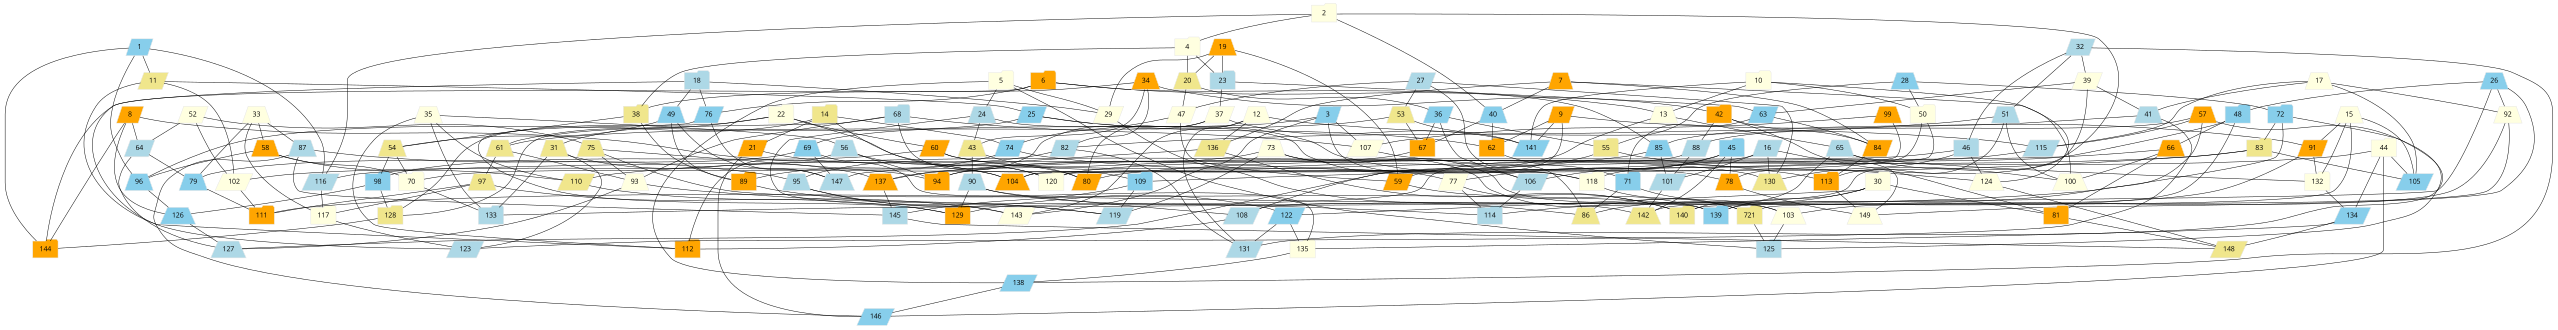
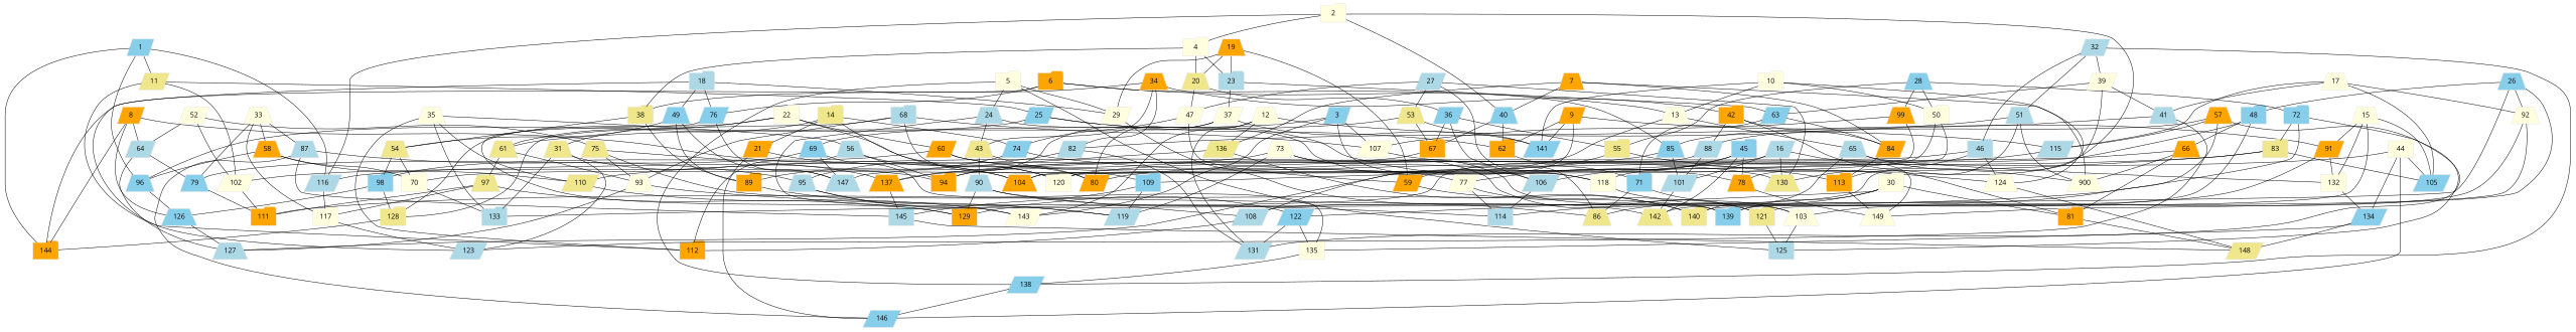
  graph {
    fontname="Open Sans"
    node [color=gray90 fillcolor=lightyellow fontname="Open Sans" shape=trapezium style=filled]
    edge [fontname="Open Sans"]
    1 [fillcolor=skyblue shape=parallelogram]
    11 [fillcolor=khaki shape=parallelogram]
    96 [fillcolor=skyblue]
    116 [fillcolor=lightblue shape=parallelogram]
    144 [fillcolor=orange shape=folder]
    25 [fillcolor=skyblue shape=parallelogram]
    102 [shape=parallelogram]
    112 [fillcolor=orange shape=folder]
    126 [fillcolor=skyblue]
    117 [shape=folder]
    2 [shape=folder]
    4 [shape=folder]
    40 [fillcolor=skyblue]
    78 [fillcolor=orange]
    20 [fillcolor=khaki]
    23 [fillcolor=lightblue shape=folder]
    38 [fillcolor=khaki shape=folder]
    62 [fillcolor=orange shape=folder]
    67 [fillcolor=orange shape=folder]
    149
    3 [fillcolor=skyblue shape=parallelogram]
    69 [fillcolor=skyblue]
    107 [shape=parallelogram]
    118 [shape=folder]
    143 [shape=parallelogram]
    79 [fillcolor=skyblue]
    147 [fillcolor=lightblue]
    135 [shape=folder]
    113 [fillcolor=orange shape=folder]
-   121 [fillcolor=khaki shape=folder label=721]
+   121 [fillcolor=khaki shape=folder]
    36 [fillcolor=skyblue shape=parallelogram]
    47 [shape=parallelogram]
    37 [shape=parallelogram]
    63 [fillcolor=skyblue shape=parallelogram]
    54 [fillcolor=khaki]
    89 [fillcolor=orange shape=folder]
    5 [shape=folder]
    24 [fillcolor=lightblue]
    29 [shape=parallelogram]
    125 [fillcolor=lightblue shape=folder]
    138 [fillcolor=skyblue shape=parallelogram]
    43 [fillcolor=khaki]
    106 [fillcolor=lightblue shape=parallelogram]
    86 [fillcolor=khaki]
    146 [fillcolor=skyblue shape=parallelogram]
    6 [fillcolor=orange shape=folder]
    13
    76 [fillcolor=skyblue shape=parallelogram]
    85 [fillcolor=skyblue]
    65 [fillcolor=lightblue]
    127 [fillcolor=lightblue]
    129 [fillcolor=orange shape=folder]
    101 [fillcolor=lightblue shape=parallelogram]
    137 [fillcolor=orange]
    7 [fillcolor=orange]
    84 [fillcolor=orange shape=parallelogram]
-   100
+   100 [label=900]
    136 [fillcolor=khaki shape=parallelogram]
    140 [fillcolor=khaki shape=folder]
    8 [fillcolor=orange shape=parallelogram]
    64 [fillcolor=lightblue shape=parallelogram]
    104 [fillcolor=orange]
    9 [fillcolor=orange shape=parallelogram]
    91 [fillcolor=orange shape=parallelogram]
    108 [fillcolor=lightblue shape=parallelogram]
    141 [fillcolor=skyblue shape=parallelogram]
    71 [fillcolor=skyblue shape=folder]
    132 [shape=folder]
    103
    10 [shape=folder]
    50 [shape=folder]
    124
    120 [shape=folder]
    148 [fillcolor=khaki shape=parallelogram]
    111 [fillcolor=orange shape=folder]
    12
    115 [fillcolor=lightblue shape=parallelogram]
    131 [fillcolor=lightblue shape=parallelogram]
    14 [fillcolor=khaki shape=folder]
    21 [fillcolor=orange shape=parallelogram]
    61 [fillcolor=khaki]
    74 [fillcolor=skyblue shape=parallelogram]
    93
    97 [fillcolor=khaki]
    15
    105 [fillcolor=skyblue shape=parallelogram]
    134 [fillcolor=skyblue shape=parallelogram]
    16 [fillcolor=lightblue shape=parallelogram]
    70 [shape=folder]
    130 [fillcolor=khaki]
    133 [fillcolor=lightblue shape=folder]
    142 [fillcolor=khaki]
    17
    41 [fillcolor=lightblue]
    92
    123 [fillcolor=lightblue shape=parallelogram]
    139 [fillcolor=skyblue shape=folder]
    18 [fillcolor=lightblue shape=folder]
    49 [fillcolor=skyblue]
    19 [fillcolor=orange]
    59 [fillcolor=orange shape=parallelogram]
    55 [fillcolor=khaki shape=folder]
    52 [shape=parallelogram]
    75 [fillcolor=khaki]
    22 [shape=folder]
    31 [fillcolor=khaki]
    60 [fillcolor=orange shape=parallelogram]
    80 [fillcolor=orange shape=parallelogram]
    128 [fillcolor=khaki shape=folder]
    77 [shape=parallelogram]
    98 [fillcolor=skyblue shape=folder]
    90 [fillcolor=lightblue]
    114 [fillcolor=lightblue shape=folder]
    26 [fillcolor=skyblue]
    48 [fillcolor=skyblue shape=folder]
    66 [fillcolor=orange]
    27 [fillcolor=lightblue shape=parallelogram]
    53 [fillcolor=khaki]
    28 [fillcolor=skyblue]
    72 [fillcolor=skyblue shape=folder]
    99 [fillcolor=orange]
    83 [fillcolor=khaki shape=folder]
    30 [shape=folder]
    81 [fillcolor=orange shape=folder]
    122 [fillcolor=skyblue shape=parallelogram]
    145 [fillcolor=lightblue shape=folder]
    32 [fillcolor=lightblue shape=parallelogram]
    39 [shape=parallelogram]
    46 [fillcolor=lightblue shape=folder]
    51 [fillcolor=lightblue]
    94 [fillcolor=orange shape=folder]
    82 [fillcolor=lightblue shape=parallelogram]
    58 [fillcolor=orange]
    33
    87 [fillcolor=lightblue]
    110 [fillcolor=khaki shape=parallelogram]
    95 [fillcolor=lightblue]
    34 [fillcolor=orange]
    42 [fillcolor=orange shape=folder]
    88 [fillcolor=lightblue shape=parallelogram]
    35
    56 [fillcolor=lightblue]
    119 [fillcolor=lightblue shape=parallelogram]
    44 [shape=folder]
    45 [fillcolor=skyblue shape=folder]
    57 [fillcolor=orange]
    68 [fillcolor=lightblue shape=folder]
    109 [fillcolor=skyblue shape=folder]
    73
    1 -- 11
    1 -- 96
    1 -- 116
    1 -- 144
    11 -- 25
    11 -- 102
    11 -- 112
    96 -- 126
    116 -- 117
    25 -- 96
    25 -- 78
    25 -- 62
    102 -- 111
    126 -- 127
    117 -- 123
    2 -- 116
    2 -- 4
    2 -- 40
    2 -- 78
    4 -- 20
    4 -- 23
    4 -- 38
    40 -- 62
    40 -- 67
    78 -- 149
    20 -- 36
    20 -- 47
    23 -- 37
    23 -- 63
    38 -- 54
    38 -- 89
    62 -- 71
    67 -- 94
    3 -- 69
    3 -- 107
    3 -- 118
    3 -- 143
    69 -- 79
    69 -- 147
    69 -- 135
    107 -- 113
    118 -- 121
    79 -- 111
    135 -- 138
    113 -- 149
    121 -- 125
    36 -- 67
    36 -- 106
    36 -- 55
    47 -- 74
    47 -- 59
    37 -- 137
    37 -- 141
    37 -- 80
    63 -- 84
    63 -- 71
    54 -- 70
    54 -- 98
    89 -- 119
    5 -- 24
    5 -- 29
    5 -- 125
    5 -- 138
    24 -- 143
    24 -- 43
    24 -- 106
    29 -- 86
    138 -- 146
    43 -- 80
    43 -- 90
    106 -- 114
    6 -- 144
    6 -- 13
    6 -- 76
    6 -- 85
    13 -- 65
    13 -- 127
    76 -- 147
    76 -- 129
    85 -- 101
    85 -- 137
    65 -- 100
    65 -- 140
    65 -- 132
    101 -- 142
    137 -- 145
    7 -- 40
    7 -- 84
    7 -- 100
    7 -- 136
    84 -- 113
    136 -- 147
    136 -- 140
    8 -- 144
    8 -- 126
    8 -- 64
    8 -- 104
    64 -- 79
    64 -- 127
    9 -- 62
    9 -- 91
    9 -- 108
    9 -- 141
    91 -- 132
    91 -- 103
    108 -- 112
    71 -- 86
    71 -- 103
    132 -- 134
    103 -- 125
    10 -- 13
    10 -- 141
    10 -- 50
    10 -- 124
    50 -- 104
    50 -- 120
    124 -- 148
    12 -- 143
    12 -- 136
    12 -- 115
    12 -- 131
    115 -- 118
    14 -- 120
    14 -- 21
    14 -- 61
    14 -- 74
    21 -- 146
    21 -- 104
    61 -- 93
    61 -- 97
    74 -- 118
    74 -- 89
    93 -- 127
    93 -- 114
    97 -- 117
    97 -- 129
    97 -- 111
    15 -- 140
    15 -- 91
    15 -- 132
    15 -- 105
    134 -- 135
    134 -- 148
    16 -- 149
    16 -- 101
    16 -- 70
    16 -- 130
    70 -- 133
    17 -- 115
    17 -- 105
    17 -- 41
    17 -- 92
    41 -- 85
    41 -- 123
    92 -- 121
    92 -- 139
    18 -- 29
    18 -- 76
    18 -- 123
    18 -- 49
    49 -- 147
    49 -- 54
    49 -- 89
    19 -- 20
    19 -- 23
    19 -- 29
    19 -- 59
    59 -- 140
    55 -- 124
    55 -- 59
    52 -- 102
    52 -- 64
    52 -- 75
    75 -- 93
    75 -- 139
    75 -- 94
    22 -- 31
    22 -- 60
    22 -- 80
    22 -- 128
    31 -- 137
    31 -- 133
    31 -- 123
    60 -- 130
    60 -- 77
    60 -- 98
    128 -- 144
    77 -- 139
    77 -- 114
    98 -- 126
    98 -- 128
    90 -- 129
    90 -- 108
    90 -- 142
    26 -- 149
    26 -- 133
    26 -- 92
    26 -- 48
    48 -- 120
    48 -- 142
    48 -- 66
    66 -- 116
    66 -- 100
    66 -- 81
    27 -- 47
    27 -- 86
    27 -- 130
    27 -- 53
    53 -- 67
    53 -- 141
    53 -- 61
    28 -- 50
    28 -- 55
    28 -- 72
+   28 -- 99
    72 -- 111
    72 -- 131
    72 -- 83
    99 -- 107
    99 -- 104
    83 -- 105
    83 -- 110
    83 -- 109
    30 -- 86
    30 -- 139
    30 -- 81
    30 -- 122
    81 -- 148
    122 -- 135
    122 -- 131
    145 -- 148
    32 -- 138
    32 -- 39
    32 -- 46
    32 -- 51
    39 -- 63
    39 -- 108
    39 -- 41
    46 -- 124
    46 -- 130
    46 -- 94
    51 -- 113
    51 -- 100
    51 -- 82
    82 -- 131
    82 -- 95
    58 -- 96
    58 -- 70
    58 -- 110
    33 -- 117
    33 -- 79
    33 -- 58
    33 -- 87
    87 -- 146
    87 -- 145
    87 -- 95
    110 -- 143
    95 -- 122
    95 -- 119
    34 -- 38
    34 -- 43
    34 -- 82
    34 -- 42
    42 -- 84
    42 -- 81
    42 -- 88
    88 -- 129
    88 -- 101
    35 -- 112
    35 -- 133
    35 -- 110
    35 -- 56
    56 -- 112
    56 -- 120
    56 -- 94
    44 -- 146
    44 -- 105
    44 -- 134
    44 -- 80
    45 -- 78
    45 -- 106
    45 -- 142
    45 -- 77
    57 -- 125
    57 -- 115
    57 -- 114
    57 -- 88
    68 -- 107
    68 -- 93
    68 -- 128
    68 -- 109
    109 -- 145
    109 -- 119
    73 -- 102
    73 -- 121
    73 -- 103
    73 -- 119
  }
